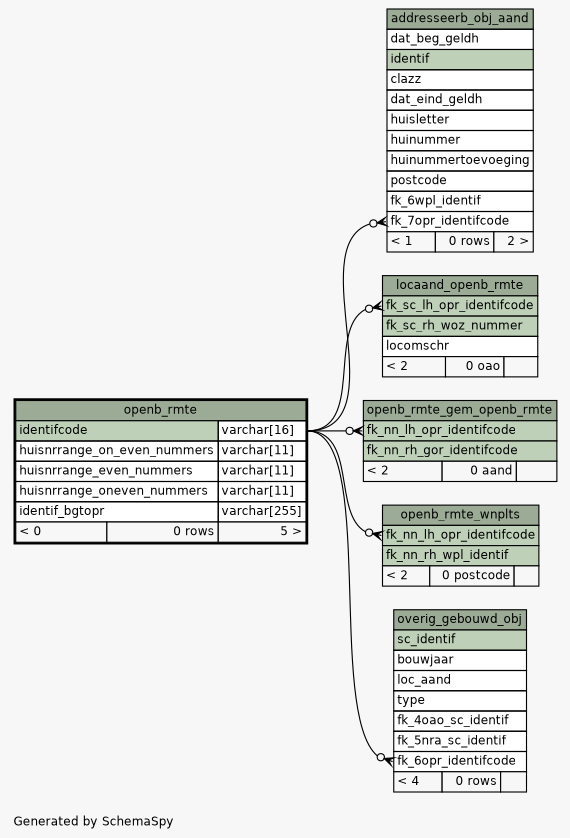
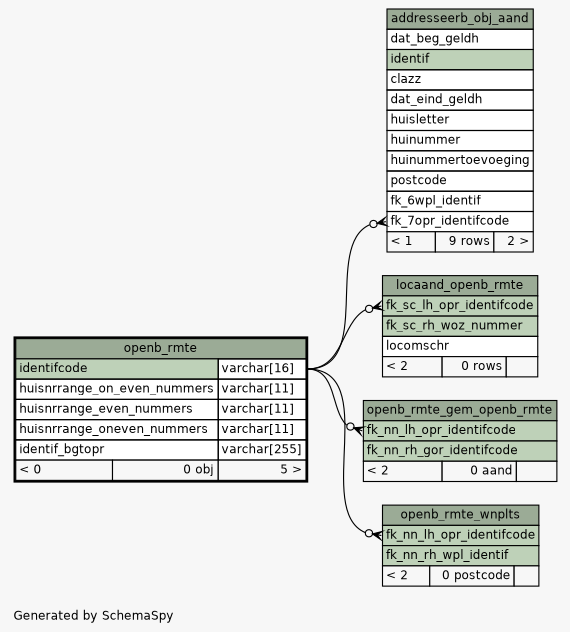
  digraph {
    bgcolor="#f7f7f7"
    fontname=Helvetica
    fontsize=11
    label="\nGenerated by SchemaSpy"
    labeljust=l
    nodesep=0.18
    rankdir=RL
    ranksep=0.46
    node [fontname=Helvetica fontsize=11 shape=plaintext]
    edge [arrowhead=none arrowsize=0.8 arrowtail=crowodot dir=back headport="identifcode.type:e" tailport="fk_nn_lh_opr_identifcode:w"]
-   n1 [label=<     <TABLE BORDER="0" CELLBORDER="1" CELLSPACING="0" BGCOLOR="#ffffff">       <TR><TD COLSPAN="3" BGCOLOR="#9bab96" ALIGN="CENTER">addresseerb_obj_aand</TD></TR>       <TR><TD PORT="dat_beg_geldh" COLSPAN="3" ALIGN="LEFT">dat_beg_geldh</TD></TR>       <TR><TD PORT="identif" COLSPAN="3" BGCOLOR="#bed1b8" ALIGN="LEFT">identif</TD></TR>       <TR><TD PORT="clazz" COLSPAN="3" ALIGN="LEFT">clazz</TD></TR>       <TR><TD PORT="dat_eind_geldh" COLSPAN="3" ALIGN="LEFT">dat_eind_geldh</TD></TR>       <TR><TD PORT="huisletter" COLSPAN="3" ALIGN="LEFT">huisletter</TD></TR>       <TR><TD PORT="huinummer" COLSPAN="3" ALIGN="LEFT">huinummer</TD></TR>       <TR><TD PORT="huinummertoevoeging" COLSPAN="3" ALIGN="LEFT">huinummertoevoeging</TD></TR>       <TR><TD PORT="postcode" COLSPAN="3" ALIGN="LEFT">postcode</TD></TR>       <TR><TD PORT="fk_6wpl_identif" COLSPAN="3" ALIGN="LEFT">fk_6wpl_identif</TD></TR>       <TR><TD PORT="fk_7opr_identifcode" COLSPAN="3" ALIGN="LEFT">fk_7opr_identifcode</TD></TR>       <TR><TD ALIGN="LEFT" BGCOLOR="#f7f7f7">&lt; 1</TD><TD ALIGN="RIGHT" BGCOLOR="#f7f7f7">0 rows</TD><TD ALIGN="RIGHT" BGCOLOR="#f7f7f7">2 &gt;</TD></TR>     </TABLE>>]
-   n2 [label=<     <TABLE BORDER="2" CELLBORDER="1" CELLSPACING="0" BGCOLOR="#ffffff">       <TR><TD COLSPAN="3" BGCOLOR="#9bab96" ALIGN="CENTER">openb_rmte</TD></TR>       <TR><TD PORT="identifcode" COLSPAN="2" BGCOLOR="#bed1b8" ALIGN="LEFT">identifcode</TD><TD PORT="identifcode.type" ALIGN="LEFT">varchar[16]</TD></TR>       <TR><TD PORT="huisnrrange_on_even_nummers" COLSPAN="2" ALIGN="LEFT">huisnrrange_on_even_nummers</TD><TD PORT="huisnrrange_on_even_nummers.type" ALIGN="LEFT">varchar[11]</TD></TR>       <TR><TD PORT="huisnrrange_even_nummers" COLSPAN="2" ALIGN="LEFT">huisnrrange_even_nummers</TD><TD PORT="huisnrrange_even_nummers.type" ALIGN="LEFT">varchar[11]</TD></TR>       <TR><TD PORT="huisnrrange_oneven_nummers" COLSPAN="2" ALIGN="LEFT">huisnrrange_oneven_nummers</TD><TD PORT="huisnrrange_oneven_nummers.type" ALIGN="LEFT">varchar[11]</TD></TR>       <TR><TD PORT="identif_bgtopr" COLSPAN="2" ALIGN="LEFT">identif_bgtopr</TD><TD PORT="identif_bgtopr.type" ALIGN="LEFT">varchar[255]</TD></TR>       <TR><TD ALIGN="LEFT" BGCOLOR="#f7f7f7">&lt; 0</TD><TD ALIGN="RIGHT" BGCOLOR="#f7f7f7">0 rows</TD><TD ALIGN="RIGHT" BGCOLOR="#f7f7f7">5 &gt;</TD></TR>     </TABLE>>]
-   n3 [label=<     <TABLE BORDER="0" CELLBORDER="1" CELLSPACING="0" BGCOLOR="#ffffff">       <TR><TD COLSPAN="3" BGCOLOR="#9bab96" ALIGN="CENTER">locaand_openb_rmte</TD></TR>       <TR><TD PORT="fk_sc_lh_opr_identifcode" COLSPAN="3" BGCOLOR="#bed1b8" ALIGN="LEFT">fk_sc_lh_opr_identifcode</TD></TR>       <TR><TD PORT="fk_sc_rh_woz_nummer" COLSPAN="3" BGCOLOR="#bed1b8" ALIGN="LEFT">fk_sc_rh_woz_nummer</TD></TR>       <TR><TD PORT="locomschr" COLSPAN="3" ALIGN="LEFT">locomschr</TD></TR>       <TR><TD ALIGN="LEFT" BGCOLOR="#f7f7f7">&lt; 2</TD><TD ALIGN="RIGHT" BGCOLOR="#f7f7f7">0 oao</TD><TD ALIGN="RIGHT" BGCOLOR="#f7f7f7">  </TD></TR>     </TABLE>>]
+   n1 [label=<     <TABLE BORDER="0" CELLBORDER="1" CELLSPACING="0" BGCOLOR="#ffffff">       <TR><TD COLSPAN="3" BGCOLOR="#9bab96" ALIGN="CENTER">addresseerb_obj_aand</TD></TR>       <TR><TD PORT="dat_beg_geldh" COLSPAN="3" ALIGN="LEFT">dat_beg_geldh</TD></TR>       <TR><TD PORT="identif" COLSPAN="3" BGCOLOR="#bed1b8" ALIGN="LEFT">identif</TD></TR>       <TR><TD PORT="clazz" COLSPAN="3" ALIGN="LEFT">clazz</TD></TR>       <TR><TD PORT="dat_eind_geldh" COLSPAN="3" ALIGN="LEFT">dat_eind_geldh</TD></TR>       <TR><TD PORT="huisletter" COLSPAN="3" ALIGN="LEFT">huisletter</TD></TR>       <TR><TD PORT="huinummer" COLSPAN="3" ALIGN="LEFT">huinummer</TD></TR>       <TR><TD PORT="huinummertoevoeging" COLSPAN="3" ALIGN="LEFT">huinummertoevoeging</TD></TR>       <TR><TD PORT="postcode" COLSPAN="3" ALIGN="LEFT">postcode</TD></TR>       <TR><TD PORT="fk_6wpl_identif" COLSPAN="3" ALIGN="LEFT">fk_6wpl_identif</TD></TR>       <TR><TD PORT="fk_7opr_identifcode" COLSPAN="3" ALIGN="LEFT">fk_7opr_identifcode</TD></TR>       <TR><TD ALIGN="LEFT" BGCOLOR="#f7f7f7">&lt; 1</TD><TD ALIGN="RIGHT" BGCOLOR="#f7f7f7">9 rows</TD><TD ALIGN="RIGHT" BGCOLOR="#f7f7f7">2 &gt;</TD></TR>     </TABLE>>]
+   n2 [label=<     <TABLE BORDER="2" CELLBORDER="1" CELLSPACING="0" BGCOLOR="#ffffff">       <TR><TD COLSPAN="3" BGCOLOR="#9bab96" ALIGN="CENTER">openb_rmte</TD></TR>       <TR><TD PORT="identifcode" COLSPAN="2" BGCOLOR="#bed1b8" ALIGN="LEFT">identifcode</TD><TD PORT="identifcode.type" ALIGN="LEFT">varchar[16]</TD></TR>       <TR><TD PORT="huisnrrange_on_even_nummers" COLSPAN="2" ALIGN="LEFT">huisnrrange_on_even_nummers</TD><TD PORT="huisnrrange_on_even_nummers.type" ALIGN="LEFT">varchar[11]</TD></TR>       <TR><TD PORT="huisnrrange_even_nummers" COLSPAN="2" ALIGN="LEFT">huisnrrange_even_nummers</TD><TD PORT="huisnrrange_even_nummers.type" ALIGN="LEFT">varchar[11]</TD></TR>       <TR><TD PORT="huisnrrange_oneven_nummers" COLSPAN="2" ALIGN="LEFT">huisnrrange_oneven_nummers</TD><TD PORT="huisnrrange_oneven_nummers.type" ALIGN="LEFT">varchar[11]</TD></TR>       <TR><TD PORT="identif_bgtopr" COLSPAN="2" ALIGN="LEFT">identif_bgtopr</TD><TD PORT="identif_bgtopr.type" ALIGN="LEFT">varchar[255]</TD></TR>       <TR><TD ALIGN="LEFT" BGCOLOR="#f7f7f7">&lt; 0</TD><TD ALIGN="RIGHT" BGCOLOR="#f7f7f7">0 obj</TD><TD ALIGN="RIGHT" BGCOLOR="#f7f7f7">5 &gt;</TD></TR>     </TABLE>>]
+   n3 [label=<     <TABLE BORDER="0" CELLBORDER="1" CELLSPACING="0" BGCOLOR="#ffffff">       <TR><TD COLSPAN="3" BGCOLOR="#9bab96" ALIGN="CENTER">locaand_openb_rmte</TD></TR>       <TR><TD PORT="fk_sc_lh_opr_identifcode" COLSPAN="3" BGCOLOR="#bed1b8" ALIGN="LEFT">fk_sc_lh_opr_identifcode</TD></TR>       <TR><TD PORT="fk_sc_rh_woz_nummer" COLSPAN="3" BGCOLOR="#bed1b8" ALIGN="LEFT">fk_sc_rh_woz_nummer</TD></TR>       <TR><TD PORT="locomschr" COLSPAN="3" ALIGN="LEFT">locomschr</TD></TR>       <TR><TD ALIGN="LEFT" BGCOLOR="#f7f7f7">&lt; 2</TD><TD ALIGN="RIGHT" BGCOLOR="#f7f7f7">0 rows</TD><TD ALIGN="RIGHT" BGCOLOR="#f7f7f7">  </TD></TR>     </TABLE>>]
    n4 [label=<     <TABLE BORDER="0" CELLBORDER="1" CELLSPACING="0" BGCOLOR="#ffffff">       <TR><TD COLSPAN="3" BGCOLOR="#9bab96" ALIGN="CENTER">openb_rmte_gem_openb_rmte</TD></TR>       <TR><TD PORT="fk_nn_lh_opr_identifcode" COLSPAN="3" BGCOLOR="#bed1b8" ALIGN="LEFT">fk_nn_lh_opr_identifcode</TD></TR>       <TR><TD PORT="fk_nn_rh_gor_identifcode" COLSPAN="3" BGCOLOR="#bed1b8" ALIGN="LEFT">fk_nn_rh_gor_identifcode</TD></TR>       <TR><TD ALIGN="LEFT" BGCOLOR="#f7f7f7">&lt; 2</TD><TD ALIGN="RIGHT" BGCOLOR="#f7f7f7">0 aand</TD><TD ALIGN="RIGHT" BGCOLOR="#f7f7f7">  </TD></TR>     </TABLE>>]
    n5 [label=<     <TABLE BORDER="0" CELLBORDER="1" CELLSPACING="0" BGCOLOR="#ffffff">       <TR><TD COLSPAN="3" BGCOLOR="#9bab96" ALIGN="CENTER">openb_rmte_wnplts</TD></TR>       <TR><TD PORT="fk_nn_lh_opr_identifcode" COLSPAN="3" BGCOLOR="#bed1b8" ALIGN="LEFT">fk_nn_lh_opr_identifcode</TD></TR>       <TR><TD PORT="fk_nn_rh_wpl_identif" COLSPAN="3" BGCOLOR="#bed1b8" ALIGN="LEFT">fk_nn_rh_wpl_identif</TD></TR>       <TR><TD ALIGN="LEFT" BGCOLOR="#f7f7f7">&lt; 2</TD><TD ALIGN="RIGHT" BGCOLOR="#f7f7f7">0 postcode</TD><TD ALIGN="RIGHT" BGCOLOR="#f7f7f7">  </TD></TR>     </TABLE>>]
-   n6 [label=<     <TABLE BORDER="0" CELLBORDER="1" CELLSPACING="0" BGCOLOR="#ffffff">       <TR><TD COLSPAN="3" BGCOLOR="#9bab96" ALIGN="CENTER">overig_gebouwd_obj</TD></TR>       <TR><TD PORT="sc_identif" COLSPAN="3" BGCOLOR="#bed1b8" ALIGN="LEFT">sc_identif</TD></TR>       <TR><TD PORT="bouwjaar" COLSPAN="3" ALIGN="LEFT">bouwjaar</TD></TR>       <TR><TD PORT="loc_aand" COLSPAN="3" ALIGN="LEFT">loc_aand</TD></TR>       <TR><TD PORT="type" COLSPAN="3" ALIGN="LEFT">type</TD></TR>       <TR><TD PORT="fk_4oao_sc_identif" COLSPAN="3" ALIGN="LEFT">fk_4oao_sc_identif</TD></TR>       <TR><TD PORT="fk_5nra_sc_identif" COLSPAN="3" ALIGN="LEFT">fk_5nra_sc_identif</TD></TR>       <TR><TD PORT="fk_6opr_identifcode" COLSPAN="3" ALIGN="LEFT">fk_6opr_identifcode</TD></TR>       <TR><TD ALIGN="LEFT" BGCOLOR="#f7f7f7">&lt; 4</TD><TD ALIGN="RIGHT" BGCOLOR="#f7f7f7">0 rows</TD><TD ALIGN="RIGHT" BGCOLOR="#f7f7f7">  </TD></TR>     </TABLE>>]
    n1 -> n2 [tailport="fk_7opr_identifcode:w"]
    n3 -> n2 [tailport="fk_sc_lh_opr_identifcode:w"]
    n4 -> n2
    n5 -> n2
-   n6 -> n2 [tailport="fk_6opr_identifcode:w"]
  }
